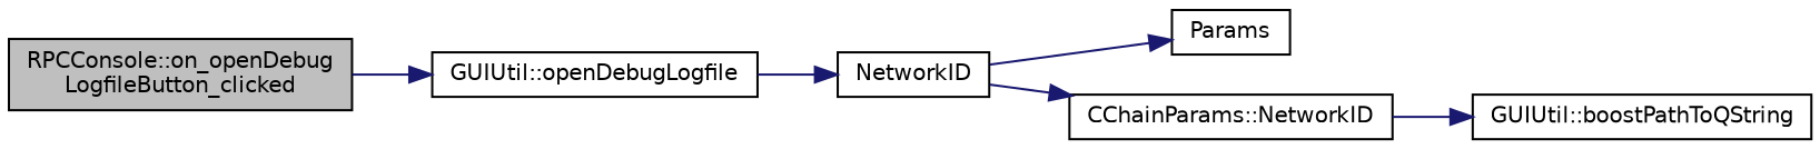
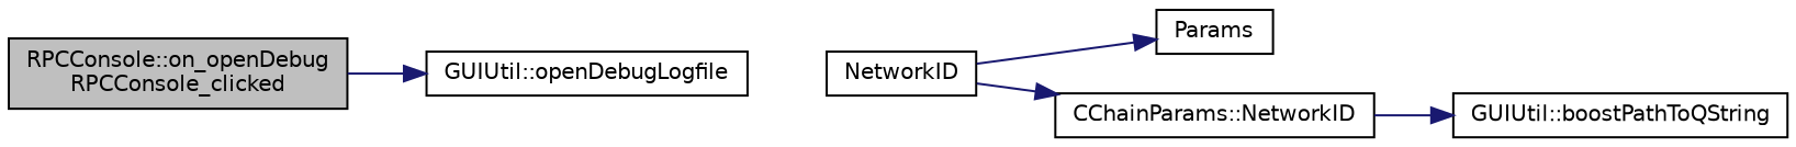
  digraph {
    rankdir=LR
    node [color=black fillcolor=white fontname=Helvetica fontsize=10 shape=record style=filled]
    edge [color=midnightblue fontname=Helvetica fontsize=10 labelfontname=Helvetica labelfontsize=10 style=solid]
-   n1 [fillcolor=grey75 fontcolor=black height=0.2 label="RPCConsole::on_openDebug\lLogfileButton_clicked" width=0.4]
+   n1 [fillcolor=grey75 fontcolor=black height=0.2 label="RPCConsole::on_openDebug\lRPCConsole_clicked" width=0.4]
    n2 [height=0.2 label="GUIUtil::openDebugLogfile" width=0.4]
    n3 [height=0.2 label=NetworkID width=0.4]
    n4 [height=0.2 label=Params width=0.4]
    n5 [height=0.2 label="CChainParams::NetworkID" width=0.4]
    n6 [height=0.2 label="GUIUtil::boostPathToQString" width=0.4]
    n1 -> n2
-   n2 -> n3
    n3 -> n4
    n3 -> n5
    n5 -> n6
  }
